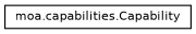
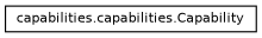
  digraph {
    rankdir=TB
-   n1 [color=black fillcolor=white fontname=Helvetica fontsize=10 height=0.2 label="moa.capabilities.Capability" shape=record style=filled width=0.4]
+   n1 [color=black fillcolor=white fontname=Helvetica fontsize=10 height=0.2 label="capabilities.capabilities.Capability" shape=record style=filled width=0.4]
  }
